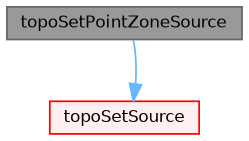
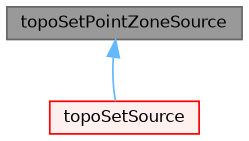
  digraph {
    node [fontname=Helvetica fontsize=10 shape=box style=filled]
    n1 [color=gray40 fillcolor=grey60 fontcolor=black height=0.2 label=topoSetPointZoneSource width=0.4]
    n2 [color=red fillcolor="#FFF0F0" height=0.2 label=topoSetSource width=0.4]
-   n2 -> n1 [color=steelblue1 dir=back fontname=Helvetica fontsize=10 labelfontname=Helvetica labelfontsize=10 style=solid]
+   n1 -> n2 [color=steelblue1 dir=back fontname=Helvetica fontsize=10 labelfontname=Helvetica labelfontsize=10 style=solid]
  }
